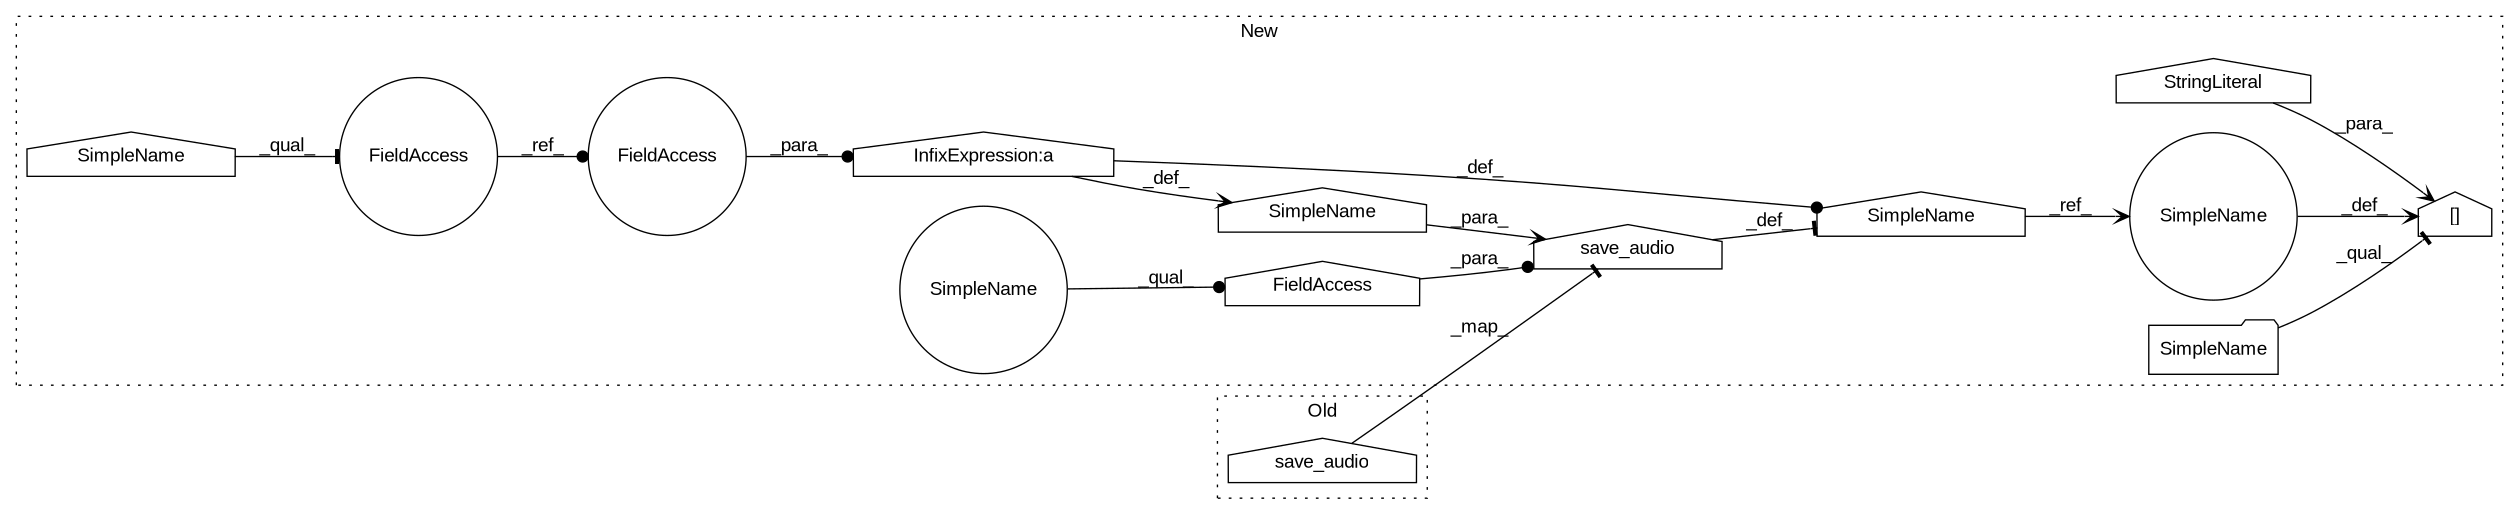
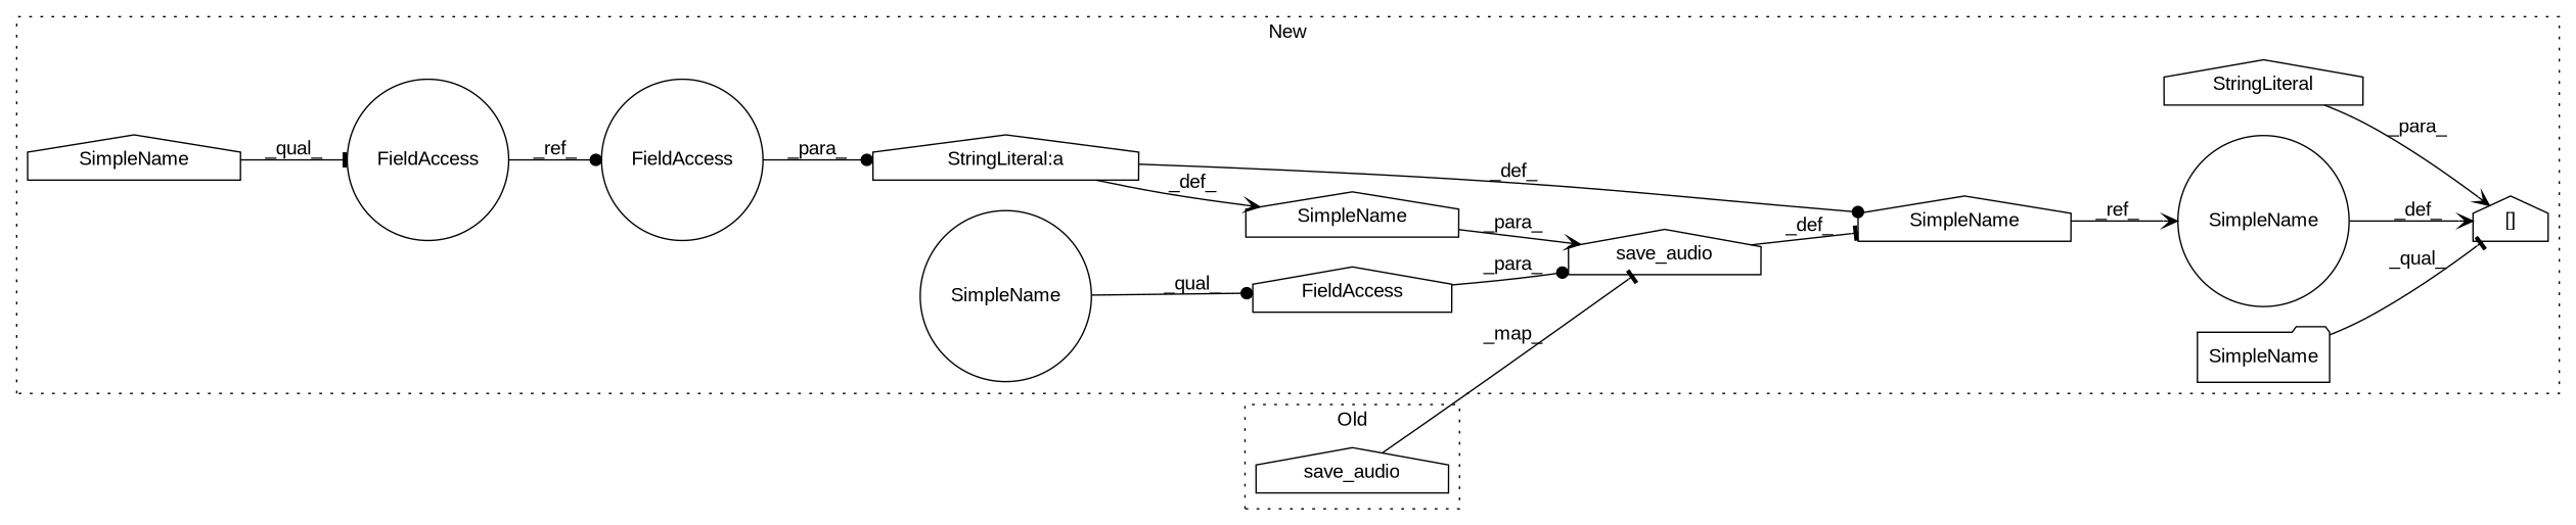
  digraph {
    rankdir=LR
    fontname="Liberation Sans"
    node [a=42 l=4 s=11675 shape=house fontname="Liberation Sans"]
    edge [arrowhead=dot fontname="Liberation Sans"]
    n1 [a=32 l="11,1" label=save_audio s="11602,11699"]
    n2 [a=2 l="12,1" label="[]" s="11708,11727"]
    n3 [a=22 l=24 label=FieldAccess]
-   n4 [a=27 l=3 label="InfixExpression:a" s=10065]
+   n4 [a=27 l=3 label="StringLiteral:a" s=10065]
    n5 [a=22 l=16 label=FieldAccess s=9992 shape=circle]
    n6 [label=SimpleName s=10043]
    n7 [l=11 label=SimpleName s=11590]
    n8 [a=45 l=7 label=StringLiteral s=11720]
    n9 [label=SimpleName s=9992]
    n10 [label=SimpleName shape=circle]
    n11 [l=11 label=SimpleName s=11729 shape=circle]
    n12 [a=22 l=16 label=FieldAccess s=10049 shape=circle]
    n13 [l=11 label=SimpleName s=11708 shape=folder]
    n14 [a=32 l="11,1" label=save_audio s="9449,9521"]
    subgraph cluster_1 {
      label=New
      style=dotted
      n1
      n2
      n3
      n4
      n5
      n6
      n7
      n8
      n9
      n10
      n11
      n12
      n13
    }
    subgraph cluster_2 {
      label=Old
      style=dotted
      n14
    }
    n1 -> n7 [label=_def_ arrowhead=tee]
    n3 -> n1 [label=_para_]
    n4 -> n6 [label=_def_ arrowhead=vee]
    n4 -> n7 [label=_def_]
    n5 -> n12 [label=_ref_]
    n6 -> n1 [label=_para_ arrowhead=vee]
    n7 -> n11 [label=_ref_ arrowhead=vee]
    n8 -> n2 [label=_para_ arrowhead=vee]
    n9 -> n5 [label=_qual_ arrowhead=tee]
    n10 -> n3 [label=_qual_]
    n11 -> n2 [label=_def_ arrowhead=vee]
    n12 -> n4 [label=_para_]
    n13 -> n2 [label=_qual_ arrowhead=tee]
    n14 -> n1 [label=_map_ arrowhead=tee]
  }
